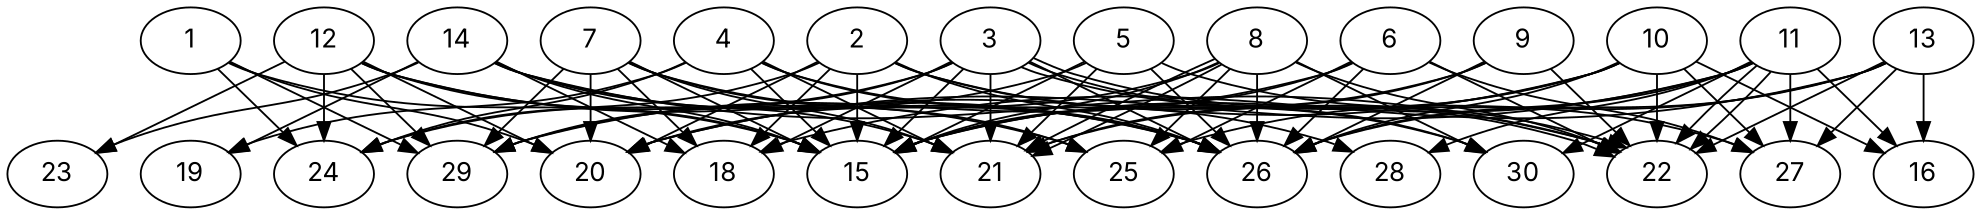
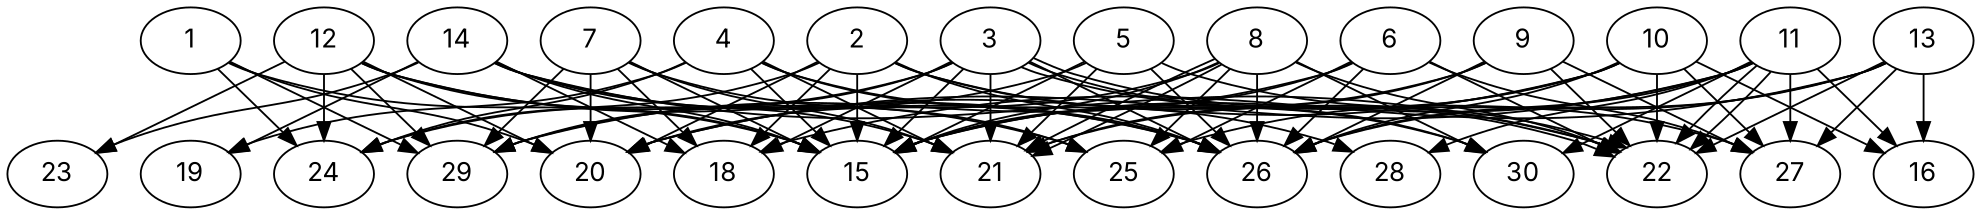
  digraph {
    fontname=Inter
    node [alpha=0.17 fontname=Inter]
    edge [fontname=Inter]
    1 [alpha=0.19 expect_size=39838720]
    15 [alpha=0.09 expect_size=20445184]
    20 [alpha=0.01 expect_size=11197440]
    24 [alpha=0.11 expect_size=28427264]
    29 [alpha=0.00 expect_size=20011008]
    18 [alpha=0.03 expect_size=34340864]
    2 [alpha=0.02 expect_size=11868160]
    22 [alpha=0.19 expect_size=31689728]
    26 [alpha=0.06 expect_size=50397184]
    30 [expect_size=13787136]
    3 [alpha=0.09 expect_size=20004864]
    21 [alpha=0.18 expect_size=51641344]
    4 [alpha=0.13 expect_size=47361024]
    19 [expect_size=26847232]
    28 [alpha=0.01 expect_size=11932672]
    5 [expect_size=23063552]
    27 [alpha=0.12 expect_size=22471680]
    6 [alpha=0.01 expect_size=29103104]
    25 [alpha=0.03 expect_size=29424640]
    7 [alpha=0.08 expect_size=15310848]
    8 [expect_size=9624576]
    9 [alpha=0.13 expect_size=30046208]
    10 [expect_size=46179328]
    16 [alpha=0.08 expect_size=14417920]
    11 [alpha=0.12 expect_size=14358528]
    12 [alpha=0.12 expect_size=11269120]
    23 [alpha=0.06 expect_size=13481984]
    13 [alpha=0.06 expect_size=15600640]
    14 [alpha=0.00 expect_size=36086784]
    1 -> 15
    1 -> 20
    1 -> 24
    1 -> 29
    2 -> 15
    2 -> 20
    2 -> 24
    2 -> 18
    2 -> 22
    2 -> 26
    2 -> 30
    3 -> 15
    3 -> 24
    3 -> 29
    3 -> 18
    3 -> 22
    3 -> 22
    3 -> 26
    3 -> 30
    3 -> 21
    4 -> 15
    4 -> 24
    4 -> 26
    4 -> 21
    4 -> 19
    4 -> 28
    5 -> 15
    5 -> 29
    5 -> 26
    5 -> 21
    5 -> 27
    6 -> 15
    6 -> 29
    6 -> 22
    6 -> 26
    6 -> 27
    6 -> 25
    7 -> 15
    7 -> 20
    7 -> 29
    7 -> 18
-   7 -> 26
    7 -> 21
    7 -> 25
    8 -> 15
    8 -> 20
    8 -> 22
    8 -> 26
    8 -> 30
    8 -> 21
    8 -> 21
    8 -> 25
    9 -> 15
    9 -> 22
    9 -> 26
    9 -> 21
+   9 -> 27
    10 -> 15
    10 -> 20
    10 -> 22
    10 -> 26
    10 -> 21
    10 -> 27
    10 -> 16
    11 -> 15
    11 -> 20
    11 -> 22
    11 -> 22
    11 -> 26
    11 -> 30
    11 -> 28
    11 -> 27
    11 -> 16
    12 -> 15
    12 -> 20
    12 -> 24
    12 -> 29
    12 -> 26
    12 -> 25
    12 -> 23
    13 -> 18
    13 -> 22
    13 -> 26
    13 -> 27
    13 -> 25
    13 -> 16
    14 -> 15
    14 -> 18
    14 -> 22
    14 -> 26
    14 -> 21
    14 -> 19
    14 -> 23
  }
